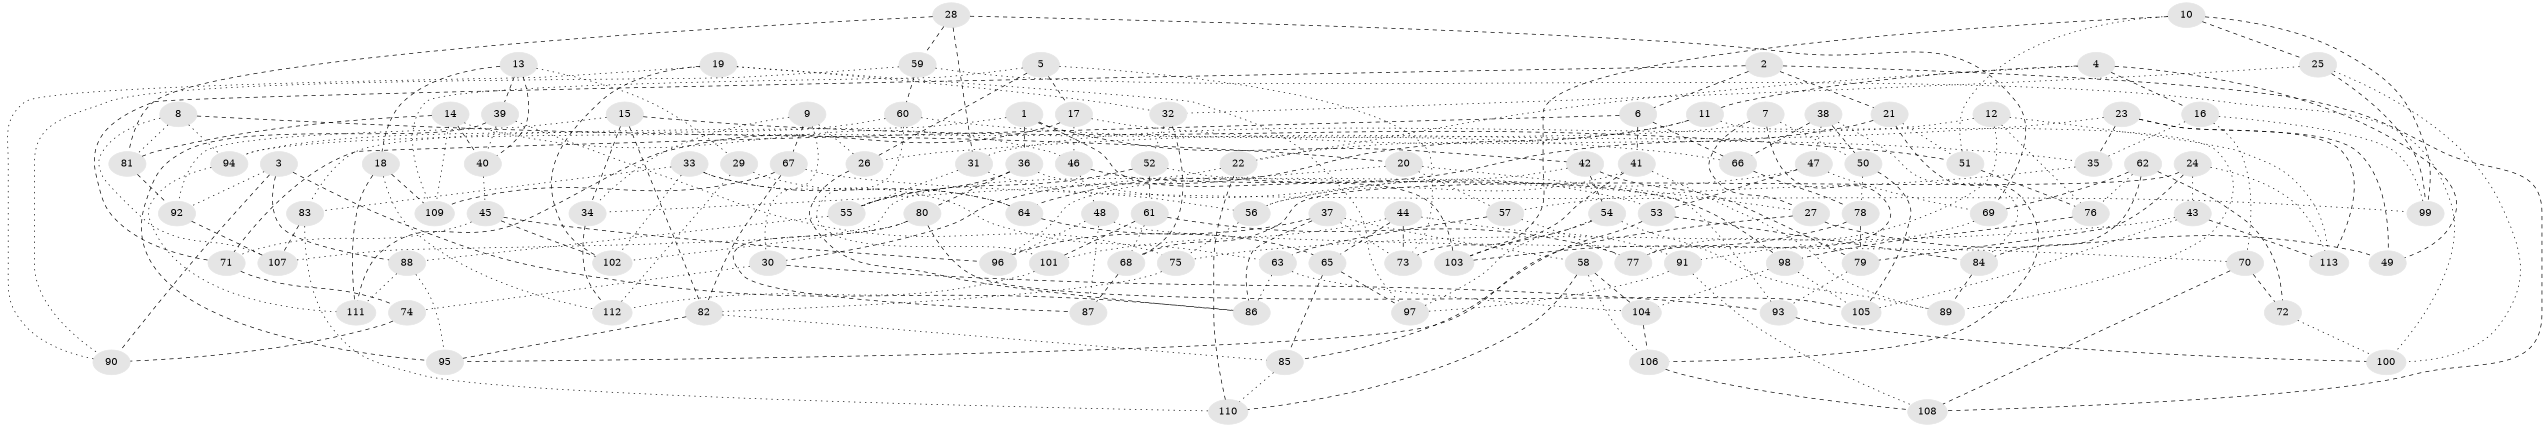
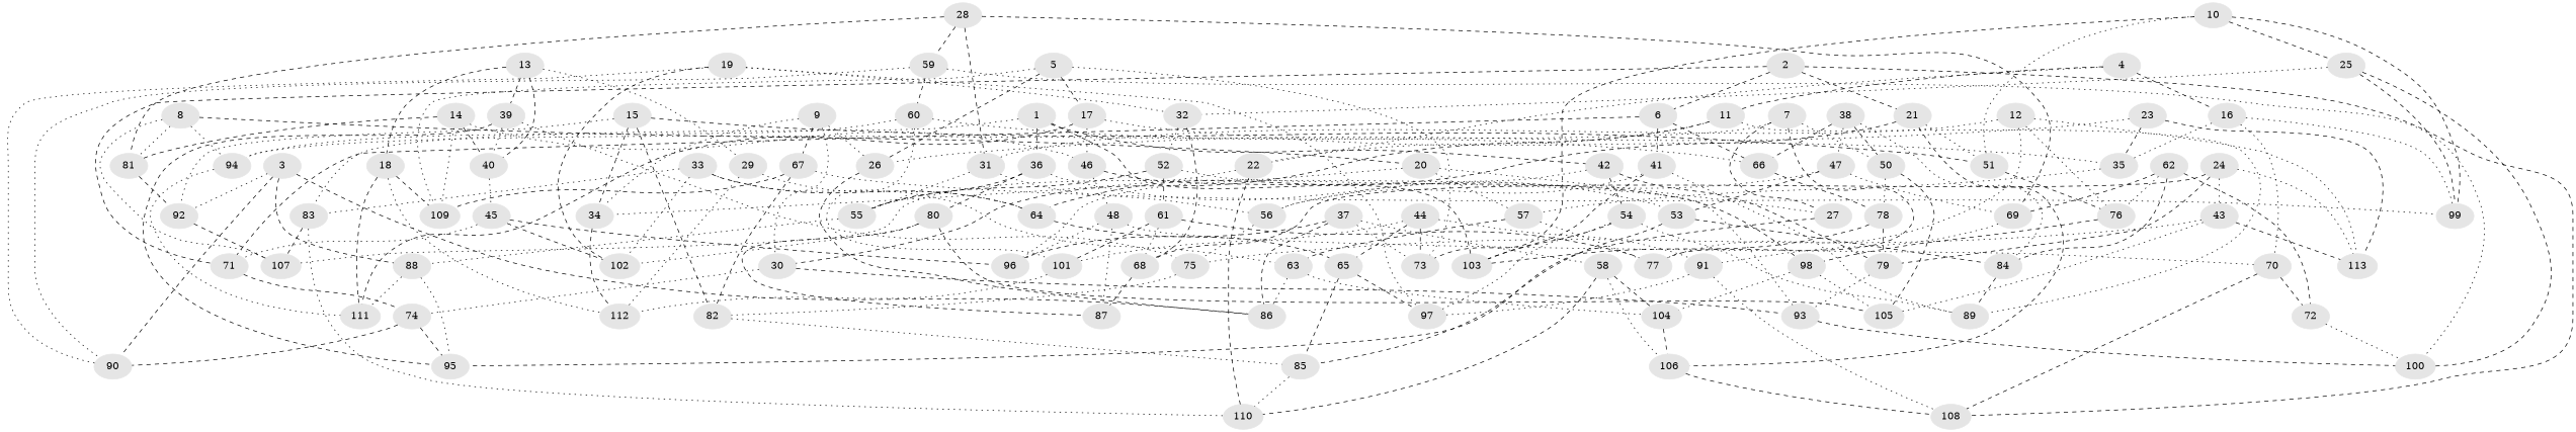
  graph {
    node [color=gray90 style=filled]
    edge [style=dashed]
    1
    36
    42
    83
    103
    55
    53
    80
    79
    96
    54
    107
    110
    2
    6
    21
    71
    108
    41
    66
    51
    64
    106
    74
    3
    86
    88
    90
    92
    111
    95
    4
    11
    16
    22
-   49
    30
    89
    99
    35
    70
    34
    5
    17
    26
    73
    109
    46
    56
    78
    7
    27
    50
    77
    94
    105
    8
    20
    81
    57
    9
    67
    93
    112
    82
    10
    25
    32
    100
    76
    12
    31
    113
    98
    13
    18
    29
    39
    40
    75
    45
    14
    48
    15
    85
    72
    19
    97
    102
    68
    52
    63
    65
    23
    24
    43
    87
    28
    59
    69
    60
    91
    61
    33
    104
    84
    37
    58
    38
    47
    44
    101
    62
    1 -- 36
    1 -- 42
    1 -- 83 [style=dotted]
    1 -- 103
    36 -- 55
    36 -- 53 [style=dotted]
    36 -- 80
    42 -- 79
    42 -- 96 [style=dotted]
    42 -- 54
    83 -- 107
    83 -- 110 [style=dotted]
    55 -- 88 [style=dotted]
    53 -- 85
    53 -- 84
    80 -- 105
    80 -- 102 [style=dotted]
    80 -- 87
    79 -- 93 [style=dotted]
    54 -- 103
    54 -- 89 [style=dotted]
    54 -- 97 [style=dotted]
    2 -- 6
    2 -- 21
    2 -- 71
    2 -- 108
    6 -- 71
    6 -- 41
    6 -- 66
    21 -- 51 [style=dotted]
    21 -- 64
    21 -- 106
    71 -- 74
    41 -- 103
    41 -- 89 [style=dotted]
    41 -- 56 [style=dotted]
    66 -- 78
    51 -- 76
    64 -- 65
    106 -- 108
    74 -- 90
-   82 -- 95
+   74 -- 95
    3 -- 86
    3 -- 88
    3 -- 90
    3 -- 92 [style=dotted]
    88 -- 111 [style=dotted]
    88 -- 95 [style=dotted]
    92 -- 107
    4 -- 11
    4 -- 16
    4 -- 22 [style=dotted]
-   4 -- 49
    11 -- 22 [style=dotted]
    11 -- 30
    11 -- 89 [style=dotted]
    16 -- 99 [style=dotted]
    16 -- 35 [style=dotted]
    16 -- 70 [style=dotted]
    22 -- 110
    22 -- 34 [style=dotted]
    30 -- 74 [style=dotted]
    30 -- 93
    35 -- 57 [style=dotted]
    70 -- 108
    70 -- 72
    34 -- 112
    5 -- 17
    5 -- 26
    5 -- 73 [style=dotted]
    5 -- 109 [style=dotted]
    17 -- 111
    17 -- 35 [style=dotted]
    17 -- 46 [style=dotted]
    26 -- 86
    46 -- 98
    46 -- 48 [style=dotted]
    56 -- 75 [style=dotted]
    78 -- 103
    78 -- 79
    7 -- 27
    7 -- 50 [style=dotted]
    7 -- 77
    7 -- 94 [style=dotted]
    27 -- 95
-   27 -- 49
    50 -- 78 [style=dotted]
    50 -- 105
    94 -- 111 [style=dotted]
    8 -- 107 [style=dotted]
    8 -- 94 [style=dotted]
    8 -- 20
    8 -- 81 [style=dotted]
    20 -- 107 [style=dotted]
    20 -- 27 [style=dotted]
    20 -- 57 [style=dotted]
    81 -- 92
    57 -- 77 [style=dotted]
    57 -- 63
    9 -- 30 [style=dotted]
    9 -- 34 [style=dotted]
    9 -- 26 [style=dotted]
    9 -- 67
    67 -- 99 [style=dotted]
    67 -- 109
    67 -- 82
    93 -- 100
    82 -- 85 [style=dotted]
    10 -- 51 [style=dotted]
    10 -- 99
    10 -- 73
    10 -- 25
    25 -- 99
    25 -- 32 [style=dotted]
-   25 -- 100 [style=dotted]
+   25 -- 100
    32 -- 68
    32 -- 52 [style=dotted]
    76 -- 98
    12 -- 77 [style=dotted]
    12 -- 76 [style=dotted]
    12 -- 31 [style=dotted]
    12 -- 113 [style=dotted]
    31 -- 55 [style=dotted]
    31 -- 56 [style=dotted]
    98 -- 105 [style=dotted]
    98 -- 104 [style=dotted]
    13 -- 18
    13 -- 29 [style=dotted]
    13 -- 39
    13 -- 40
    18 -- 111
    18 -- 109
    18 -- 112 [style=dotted]
    29 -- 64 [style=dotted]
    29 -- 112 [style=dotted]
    39 -- 95
    39 -- 40 [style=dotted]
    39 -- 75 [style=dotted]
    40 -- 45 [style=dotted]
    75 -- 82 [style=dotted]
    45 -- 96
    45 -- 71 [style=dotted]
    45 -- 102
    14 -- 109 [style=dotted]
    14 -- 46 [style=dotted]
    14 -- 81
    14 -- 40
    48 -- 96 [style=dotted]
    48 -- 70 [style=dotted]
    48 -- 87 [style=dotted]
    15 -- 51
    15 -- 92 [style=dotted]
    15 -- 34
    15 -- 82
    85 -- 110 [style=dotted]
    72 -- 100 [style=dotted]
    19 -- 90 [style=dotted]
    19 -- 32 [style=dotted]
    19 -- 97 [style=dotted]
    19 -- 102
    68 -- 87
    52 -- 55
    52 -- 93 [style=dotted]
    52 -- 61
    63 -- 86 [style=dotted]
    63 -- 104 [style=dotted]
    65 -- 85
    65 -- 97
-   23 -- 49
    23 -- 35
    23 -- 26 [style=dotted]
    23 -- 113
    24 -- 79
    24 -- 113 [style=dotted]
    24 -- 68
    24 -- 43 [style=dotted]
    43 -- 105 [style=dotted]
    43 -- 113
    43 -- 75 [style=dotted]
    28 -- 81
    28 -- 31
    28 -- 59
    28 -- 69
    59 -- 90 [style=dotted]
    59 -- 100 [style=dotted]
    59 -- 60
    69 -- 91 [style=dotted]
    60 -- 66 [style=dotted]
    60 -- 94 [style=dotted]
    60 -- 101 [style=dotted]
    91 -- 108 [style=dotted]
    91 -- 97 [style=dotted]
    61 -- 77
    61 -- 68 [style=dotted]
    61 -- 101
    33 -- 83 [style=dotted]
    33 -- 64
    33 -- 102 [style=dotted]
    33 -- 63 [style=dotted]
    104 -- 106
    84 -- 89
    37 -- 96
    37 -- 86
    37 -- 73 [style=dotted]
    37 -- 58 [style=dotted]
    58 -- 110
    58 -- 106 [style=dotted]
    58 -- 104
    38 -- 66
    38 -- 50
    38 -- 84 [style=dotted]
    38 -- 47 [style=dotted]
    47 -- 53
    47 -- 56 [style=dotted]
    47 -- 69 [style=dotted]
    44 -- 73
    44 -- 65
    44 -- 91 [style=dotted]
    44 -- 101 [style=dotted]
    101 -- 112 [style=dotted]
    62 -- 76 [style=dotted]
    62 -- 72
    62 -- 69
    62 -- 84
  }
